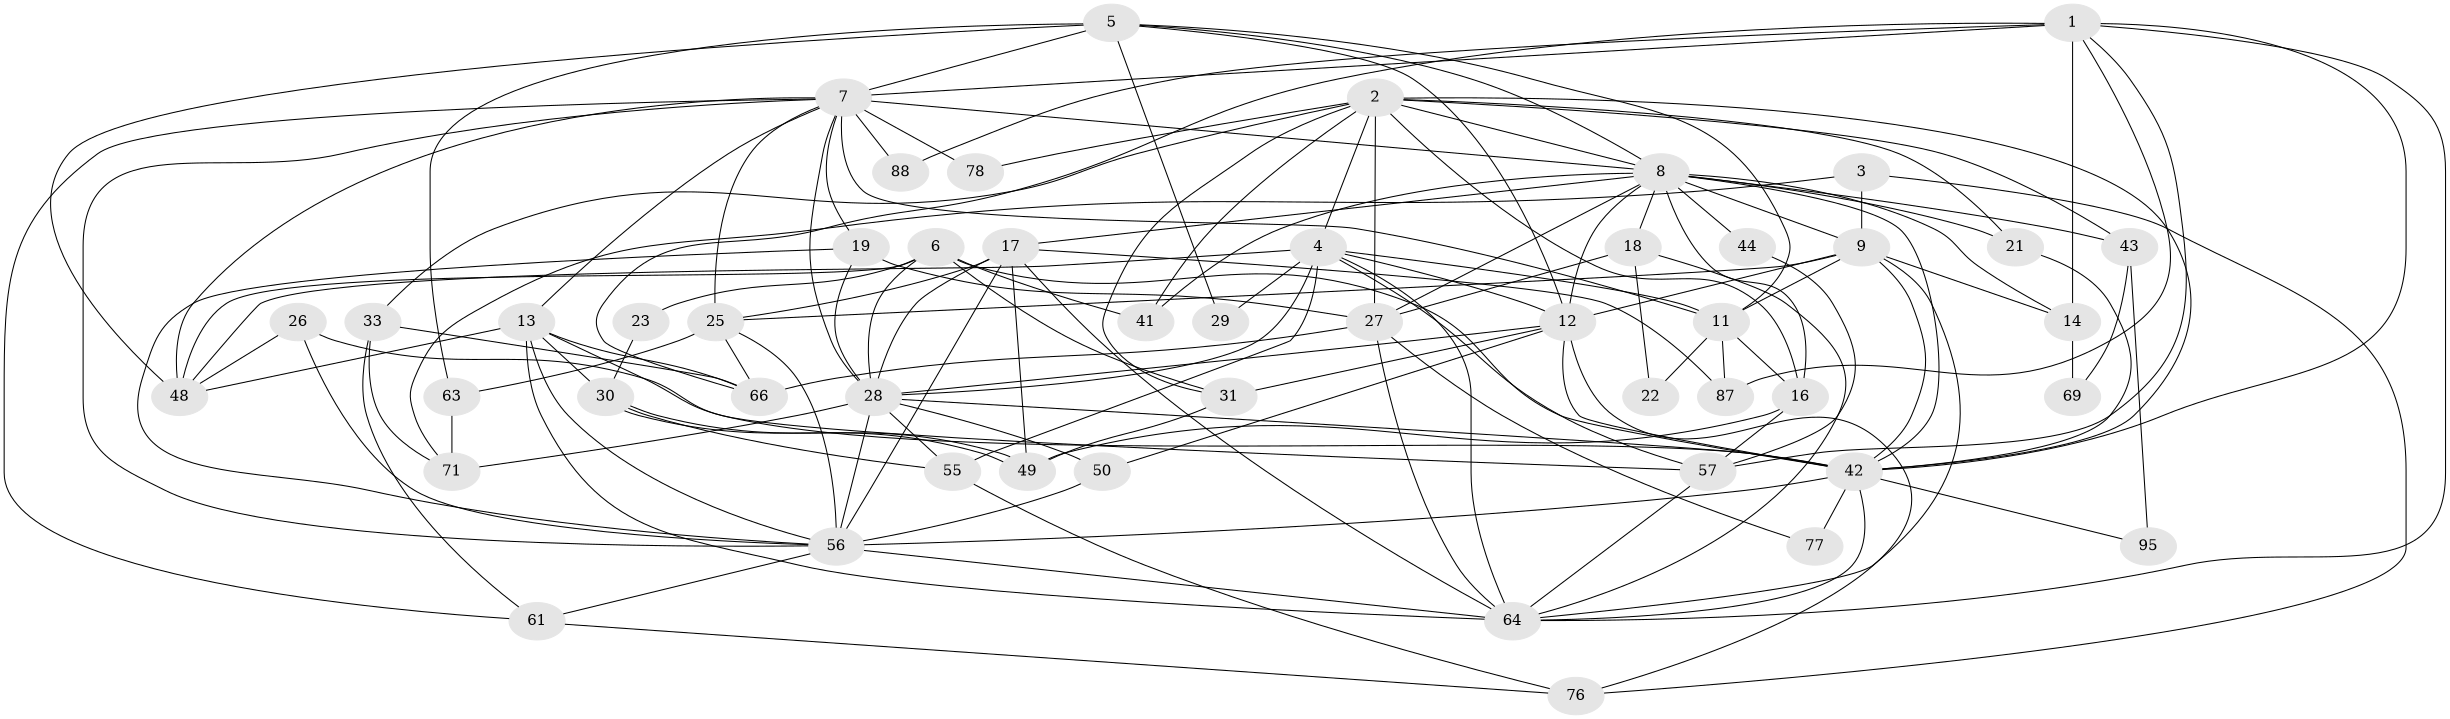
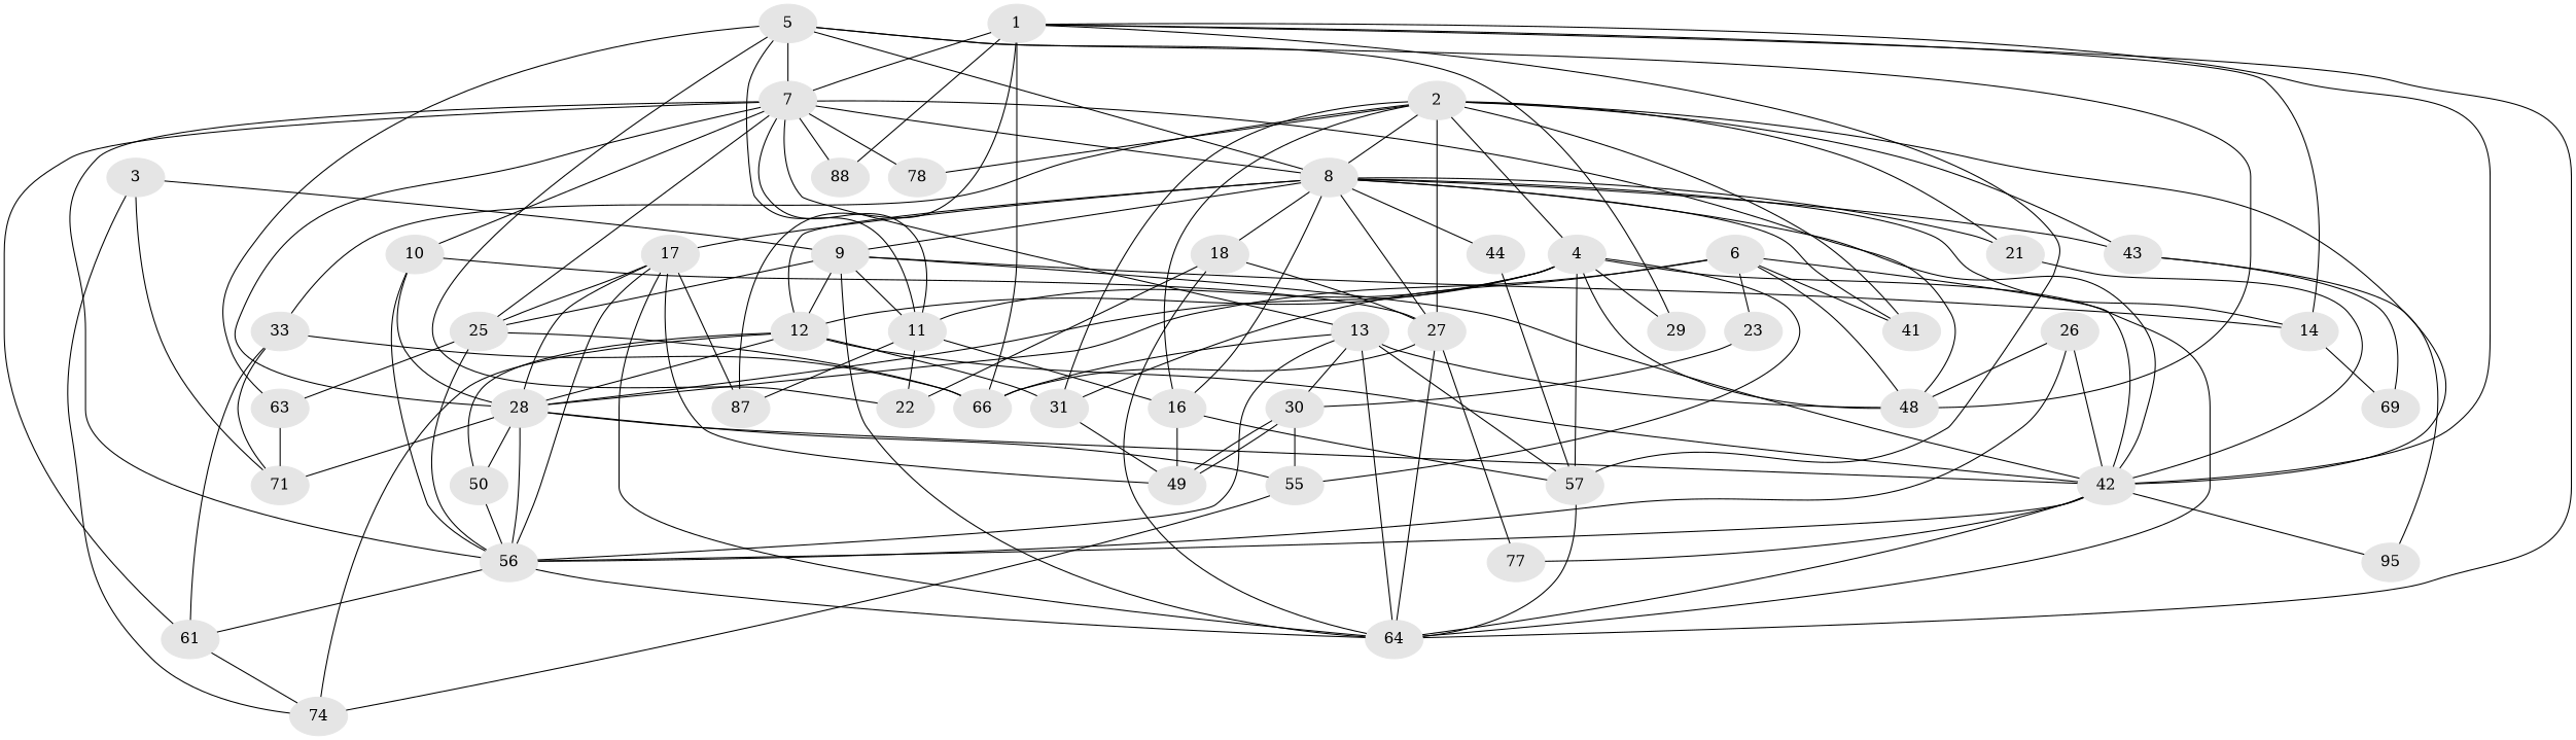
  graph {
    node [color=gray90 style=filled]
    1 [super="+40+35+59"]
    7 [super="+100+10"]
    14
    42 [super="+47+90"]
    57 [super="+73"]
    64 [super="+97+82+81"]
    66
    87
    88
    8 [super="+24+45+86"]
    78
    11 [super="+74+15"]
    n13 [label=28 super="+32+34+65"]
    48 [super="+52"]
    13 [super="+28"]
-   19
+   19 [label=10]
    25 [super="+37"]
    56 [super="+89"]
    61
    69
    77
    95
    2 [super="+96+58+93"]
    4 [super="+91"]
    16 [super="+75"]
    21
    27 [super="+46+54"]
    31 [super="+67+92"]
    33
    41
    43
    12 [super="+80+53"]
    29
    55 [super="+70"]
    9 [super="+36"]
    17 [super="+101+39"]
    18
    44
    49 [super="+83"]
    71
    3
-   76
+   76 [label=74]
    22
    50
    5 [super="+38"]
    63 [super="+94"]
    6 [super="+85"]
    23
    30 [super="+99"]
    26 [super="+72"]
    1 -- 7 [weight=2]
    1 -- 14
    1 -- 42
    1 -- 57
    1 -- 64
    1 -- 66
    1 -- 87
    1 -- 88
    7 -- 88
    7 -- 8 [weight=2]
    7 -- 78
    7 -- 11
    7 -- n13
    7 -- 48
    7 -- 13
    7 -- 19
    7 -- 25
    7 -- 56
    7 -- 61
    14 -- 69
    42 -- 64
    42 -- 56
    42 -- 77
    42 -- 95
    57 -- 64
    8 -- 14
    8 -- 42
    8 -- 16 [weight=2]
    8 -- 21
    8 -- 27
    8 -- 41
    8 -- 43 [weight=2]
    8 -- 12
    8 -- 9
    8 -- 17
    8 -- 18
    8 -- 44
    11 -- 87
    11 -- 16
    11 -- 22
    n13 -- 42
    n13 -- 56
    n13 -- 55 [weight=2]
    n13 -- 71 [weight=2]
    n13 -- 50
    13 -- 57
    13 -- 64
    13 -- 66
    13 -- 48
    13 -- 56
    13 -- 30
    19 -- n13
    19 -- 56
    19 -- 27
    25 -- 66
    25 -- 56
    25 -- 63
    56 -- 64
    56 -- 61
    61 -- 76
    2 -- 42
    2 -- 8
    2 -- 78
    2 -- 4
    2 -- 16
    2 -- 21
    2 -- 27
    2 -- 31
    2 -- 33
    2 -- 41
    2 -- 43
    4 -- 57
    4 -- 64
    4 -- 11
    4 -- n13
    4 -- 48
    4 -- 12
    4 -- 29
    4 -- 55
    16 -- 57
    16 -- 49
    21 -- 42
    27 -- 64
    27 -- 66
    27 -- 77
    31 -- 49 [weight=2]
    33 -- 66
    33 -- 61
    33 -- 71
    43 -- 69
    43 -- 95
    12 -- 42
    12 -- n13
    12 -- 31
    12 -- 76
    12 -- 50
    55 -- 76
    9 -- 14
    9 -- 42
    9 -- 64
    9 -- 11
    9 -- 25
    9 -- 12
    17 -- 64
    17 -- 87
    17 -- n13
    17 -- 25
    17 -- 56
    17 -- 49
    18 -- 64
    18 -- 27
    18 -- 22
    44 -- 57
    3 -- 9
    3 -- 71
    3 -- 76
    50 -- 56 [weight=2]
    5 -- 7
    5 -- 8
    5 -- 11
    5 -- 48
-   5 -- 12
+   5 -- 22
    5 -- 29
    5 -- 63
    63 -- 71
    6 -- 42
    6 -- n13
    6 -- 48
    6 -- 31
    6 -- 41
    6 -- 23
    23 -- 30
    30 -- 55
    30 -- 49
    30 -- 49
    26 -- 42
    26 -- 48
    26 -- 56
  }
